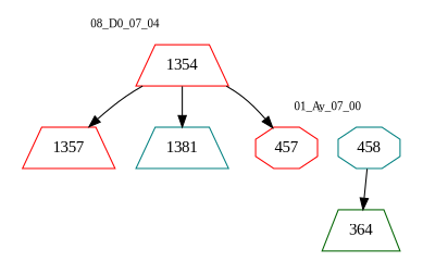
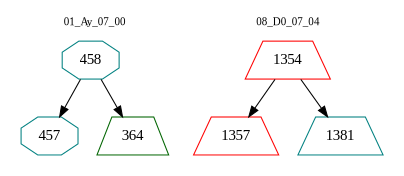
  digraph {
    fontname="Liberation Serif"
    node [color=teal fontname="Liberation Serif" shape=trapezium]
    edge [color=black fontname="Liberation Serif"]
    n1 [label=458 shape=octagon]
-   n2 [color=red label=457 shape=octagon]
+   n2 [label=457 shape=octagon]
    n3 [color=darkgreen label=364]
    n4 [color=red label=1354]
    n5 [color=red label=1357]
    n6 [label=1381]
    subgraph cluster_1 {
      color=white
      fontsize=10
      label="01_Ay_07_00"
      n1
      n2
      n3
    }
    subgraph cluster_2 {
      color=white
      fontsize=10
      label="08_D0_07_04"
      n4
      n5
      n6
    }
-   n4 -> n2
+   n1 -> n2
    n1 -> n3
    n4 -> n5
    n4 -> n6
  }
